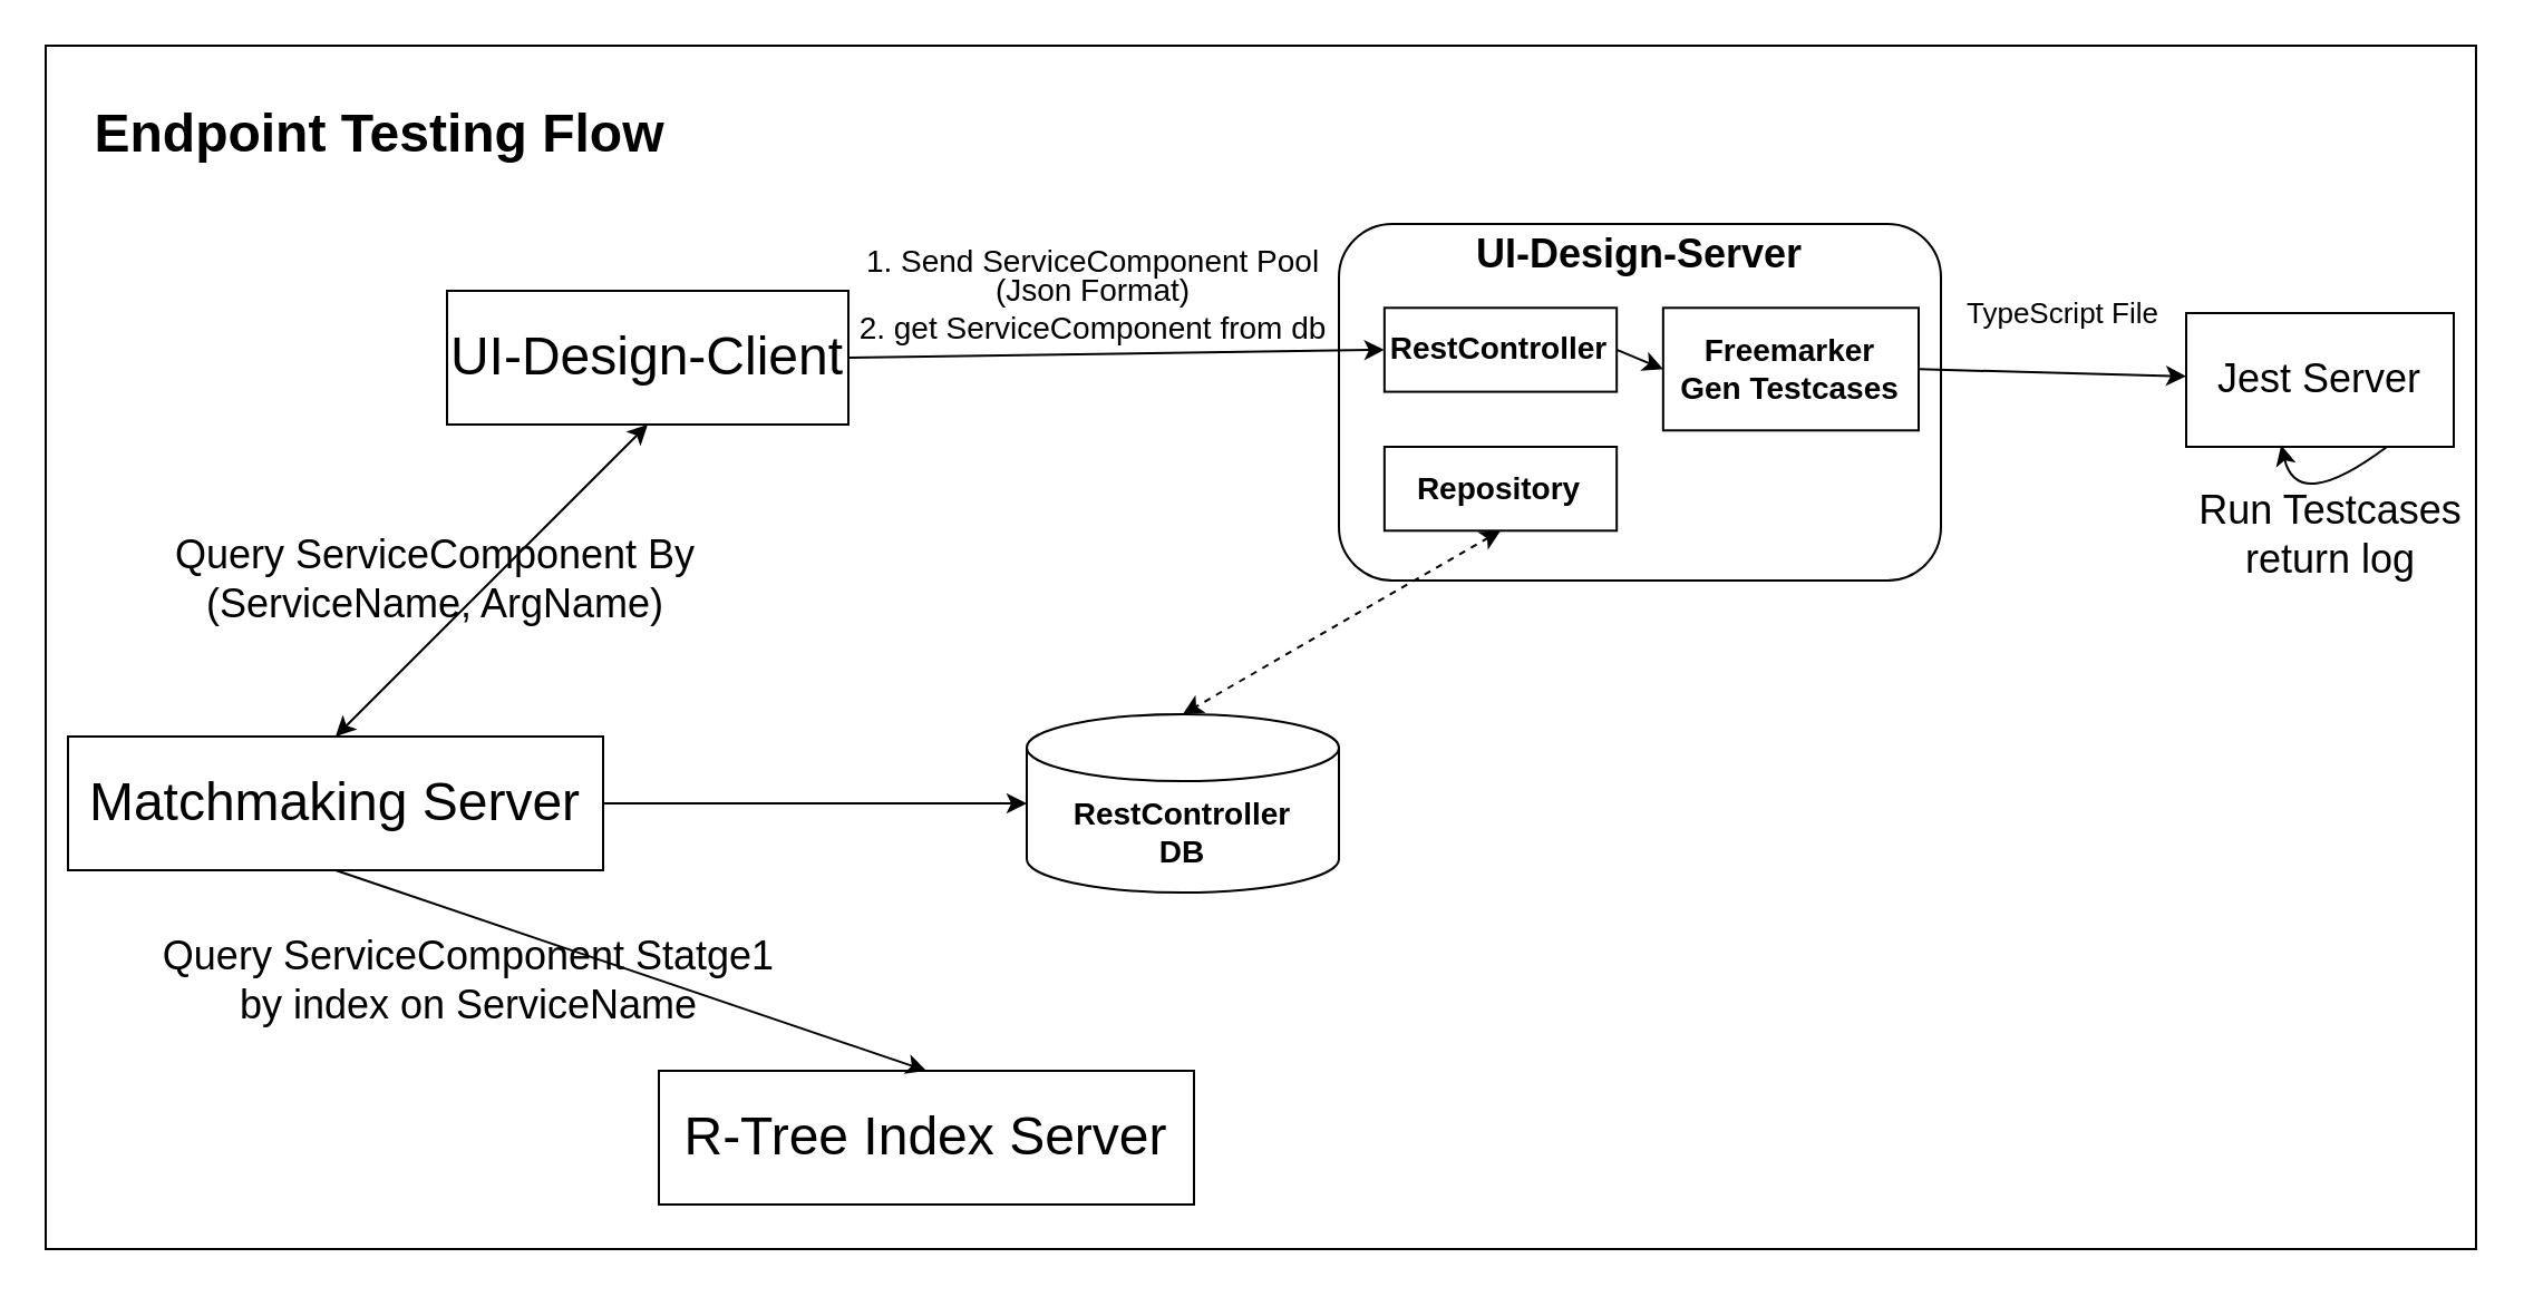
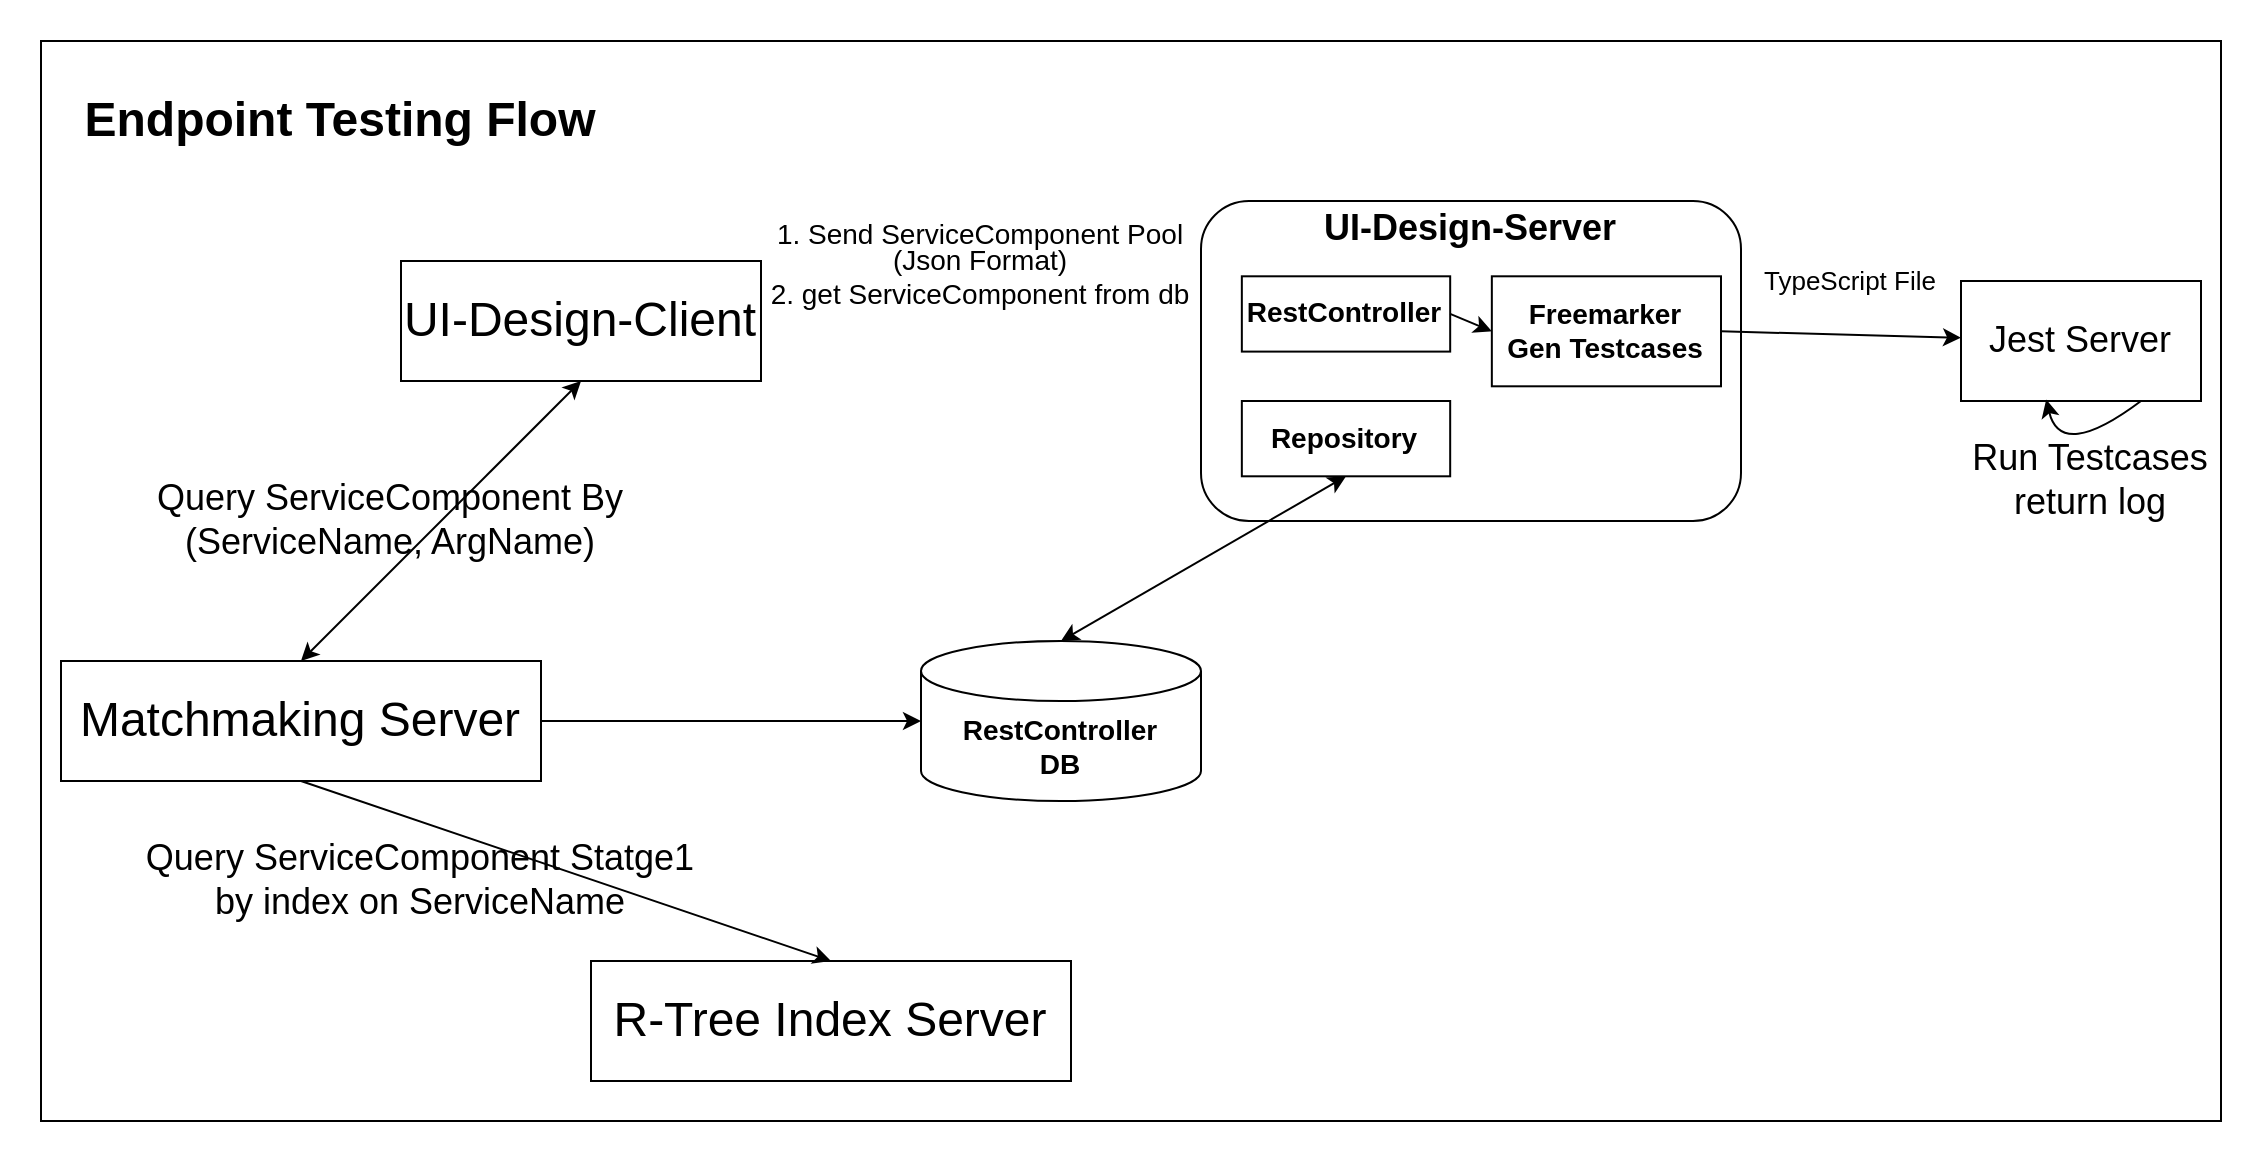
  <mxCell id="0" />
  <mxCell id="1" parent="0" />
  <mxCell id="2" value="" style="rounded=0;whiteSpace=wrap;html=1;" parent="1" vertex="1"><mxGeometry x="20" y="20" width="1090" height="540" as="geometry" /></mxCell>
  <mxCell id="3" value="Endpoint Testing Flow" style="text;html=1;strokeColor=none;fillColor=none;align=center;verticalAlign=middle;whiteSpace=wrap;rounded=0;fontSize=24;fontStyle=1" parent="1" vertex="1"><mxGeometry x="30" y="50" width="280" height="20" as="geometry" /></mxCell>
  <mxCell id="4" value="UI-Design-Client" style="rounded=0;whiteSpace=wrap;html=1;fontSize=24;" parent="1" vertex="1"><mxGeometry x="200" y="130" width="180" height="60" as="geometry" /></mxCell>
  <mxCell id="5" value="&lt;font style=&quot;font-size: 14px ; line-height: 60%&quot;&gt;1. Send ServiceComponent Pool&lt;br style=&quot;font-size: 14px&quot;&gt;&lt;div style=&quot;font-size: 14px&quot;&gt;&lt;span style=&quot;font-size: 14px&quot;&gt;(Json Format)&lt;/span&gt;&lt;/div&gt;&lt;div style=&quot;font-size: 14px&quot;&gt;&lt;span&gt;&lt;br&gt;&lt;/span&gt;&lt;/div&gt;&lt;div style=&quot;font-size: 14px&quot;&gt;&lt;span&gt;2. get ServiceComponent from db&lt;/span&gt;&lt;/div&gt;&lt;/font&gt;" style="text;html=1;strokeColor=none;fillColor=none;align=center;verticalAlign=middle;whiteSpace=wrap;rounded=0;fontSize=14;" parent="1" vertex="1"><mxGeometry x="380" y="120" width="220" height="20" as="geometry" /></mxCell>
  <mxCell id="6" value="" style="group" parent="1" vertex="1" connectable="0"><mxGeometry x="610" y="100" width="270" height="160" as="geometry" /></mxCell>
  <mxCell id="7" value="" style="rounded=1;whiteSpace=wrap;html=1;fontSize=24;" parent="6" vertex="1"><mxGeometry x="-10" width="270" height="160" as="geometry" /></mxCell>
  <mxCell id="8" value="UI-Design-Server" style="text;html=1;strokeColor=none;fillColor=none;align=center;verticalAlign=middle;whiteSpace=wrap;rounded=0;fontSize=18;fontStyle=1" parent="6" vertex="1"><mxGeometry x="37.76" y="4.71" width="174.479" height="18.82" as="geometry" /></mxCell>
  <mxCell id="9" value="&lt;b&gt;Freemarker&lt;br&gt;Gen Testcases&lt;/b&gt;" style="rounded=0;whiteSpace=wrap;html=1;fontSize=14;" parent="6" vertex="1"><mxGeometry x="135.42" y="37.647" width="114.583" height="55" as="geometry" /></mxCell>
  <mxCell id="10" value="&lt;b&gt;RestController&lt;/b&gt;" style="rounded=0;whiteSpace=wrap;html=1;fontSize=14;" parent="6" vertex="1"><mxGeometry x="10.417" y="37.647" width="104.167" height="37.647" as="geometry" /></mxCell>
  <mxCell id="11" value="&lt;b&gt;Repository&lt;/b&gt;" style="rounded=0;whiteSpace=wrap;html=1;fontSize=14;" parent="6" vertex="1"><mxGeometry x="10.417" y="99.998" width="104.167" height="37.647" as="geometry" /></mxCell>
  <mxCell id="12" value="" style="endArrow=classic;html=1;fontSize=18;exitX=1;exitY=0.5;exitDx=0;exitDy=0;entryX=0;entryY=0.5;entryDx=0;entryDy=0;" parent="6" source="10" target="9" edge="1"><mxGeometry width="50" height="50" relative="1" as="geometry"><mxPoint x="90" y="300" as="sourcePoint" /><mxPoint x="140" y="250" as="targetPoint" /></mxGeometry></mxCell>
  <mxCell id="13" value="&lt;font style=&quot;font-size: 18px&quot;&gt;Jest Server&lt;/font&gt;" style="rounded=0;whiteSpace=wrap;html=1;" parent="1" vertex="1"><mxGeometry x="980" y="140" width="120" height="60" as="geometry" /></mxCell>
  <mxCell id="14" value="" style="endArrow=classic;html=1;fontSize=14;exitX=1;exitY=0.5;exitDx=0;exitDy=0;" parent="1" source="9" target="13" edge="1"><mxGeometry x="-50" y="750" width="50" height="50" as="geometry"><mxPoint x="770" y="160" as="sourcePoint" /><mxPoint x="797.5" y="110" as="targetPoint" /></mxGeometry></mxCell>
  <mxCell id="15" value="&lt;b&gt;RestController&lt;br&gt;DB&lt;/b&gt;" style="shape=cylinder3;whiteSpace=wrap;html=1;boundedLbl=1;backgroundOutline=1;size=15;fontSize=14;" parent="1" vertex="1"><mxGeometry x="460" y="320" width="140" height="80" as="geometry" /></mxCell>
- <mxCell id="16" value="" style="endArrow=classic;html=1;fontSize=18;exitX=0.5;exitY=1;exitDx=0;exitDy=0;entryX=0.5;entryY=0;entryDx=0;entryDy=0;entryPerimeter=0;startArrow=classic;startFill=1;dashed=1;" parent="1" source="11" target="15" edge="1"><mxGeometry width="50" height="50" relative="1" as="geometry"><mxPoint x="700" y="400" as="sourcePoint" /><mxPoint x="750" y="350" as="targetPoint" /></mxGeometry></mxCell>
- <mxCell id="17" value="" style="endArrow=classic;html=1;fontSize=18;exitX=1;exitY=0.5;exitDx=0;exitDy=0;entryX=0;entryY=0.5;entryDx=0;entryDy=0;" parent="1" source="4" target="10" edge="1"><mxGeometry width="50" height="50" relative="1" as="geometry"><mxPoint x="700" y="400" as="sourcePoint" /><mxPoint x="750" y="350" as="targetPoint" /></mxGeometry></mxCell>
+ <mxCell id="16" value="" style="endArrow=classic;html=1;fontSize=18;exitX=0.5;exitY=1;exitDx=0;exitDy=0;entryX=0.5;entryY=0;entryDx=0;entryDy=0;entryPerimeter=0;startArrow=classic;startFill=1;" parent="1" source="11" target="15" edge="1"><mxGeometry width="50" height="50" relative="1" as="geometry"><mxPoint x="700" y="400" as="sourcePoint" /><mxPoint x="750" y="350" as="targetPoint" /></mxGeometry></mxCell>
  <mxCell id="18" value="" style="curved=1;endArrow=classic;html=1;fontSize=18;exitX=0.75;exitY=1;exitDx=0;exitDy=0;entryX=0.355;entryY=0.988;entryDx=0;entryDy=0;entryPerimeter=0;" parent="1" source="13" target="13" edge="1"><mxGeometry width="50" height="50" relative="1" as="geometry"><mxPoint x="860" y="320" as="sourcePoint" /><mxPoint x="910" y="270" as="targetPoint" /><Array as="points"><mxPoint x="1030" y="230" /></Array></mxGeometry></mxCell>
  <mxCell id="19" value="Run Testcases&lt;br&gt;return log" style="text;html=1;strokeColor=none;fillColor=none;align=center;verticalAlign=middle;whiteSpace=wrap;rounded=0;fontSize=18;" parent="1" vertex="1"><mxGeometry x="980" y="230" width="130" height="20" as="geometry" /></mxCell>
  <mxCell id="20" value="Matchmaking Server" style="rounded=0;whiteSpace=wrap;html=1;fontSize=24;" parent="1" vertex="1"><mxGeometry x="30" y="330" width="240" height="60" as="geometry" /></mxCell>
  <mxCell id="21" value="R-Tree Index Server" style="rounded=0;whiteSpace=wrap;html=1;fontSize=24;" parent="1" vertex="1"><mxGeometry x="295" y="480" width="240" height="60" as="geometry" /></mxCell>
  <mxCell id="22" value="" style="endArrow=classic;html=1;fontSize=18;exitX=0.5;exitY=1;exitDx=0;exitDy=0;entryX=0.5;entryY=0;entryDx=0;entryDy=0;" parent="1" source="20" target="21" edge="1"><mxGeometry width="50" height="50" relative="1" as="geometry"><mxPoint x="600" y="450" as="sourcePoint" /><mxPoint x="650" y="400" as="targetPoint" /></mxGeometry></mxCell>
  <mxCell id="23" value="" style="endArrow=classic;html=1;fontSize=18;exitX=1;exitY=0.5;exitDx=0;exitDy=0;entryX=0;entryY=0.5;entryDx=0;entryDy=0;entryPerimeter=0;" parent="1" source="20" target="15" edge="1"><mxGeometry width="50" height="50" relative="1" as="geometry"><mxPoint x="600" y="450" as="sourcePoint" /><mxPoint x="650" y="400" as="targetPoint" /></mxGeometry></mxCell>
  <mxCell id="24" value="" style="endArrow=classic;html=1;fontSize=18;exitX=0.5;exitY=1;exitDx=0;exitDy=0;entryX=0.5;entryY=0;entryDx=0;entryDy=0;startArrow=classic;startFill=1;" parent="1" source="4" target="20" edge="1"><mxGeometry width="50" height="50" relative="1" as="geometry"><mxPoint x="600" y="450" as="sourcePoint" /><mxPoint x="650" y="400" as="targetPoint" /></mxGeometry></mxCell>
  <mxCell id="25" value="Query ServiceComponent By (ServiceName, ArgName)" style="text;html=1;strokeColor=none;fillColor=none;align=center;verticalAlign=middle;whiteSpace=wrap;rounded=0;fontSize=18;" parent="1" vertex="1"><mxGeometry x="70" y="250" width="250" height="20" as="geometry" /></mxCell>
  <mxCell id="26" value="Query ServiceComponent Statge1 by index on ServiceName" style="text;html=1;strokeColor=none;fillColor=none;align=center;verticalAlign=middle;whiteSpace=wrap;rounded=0;fontSize=18;" parent="1" vertex="1"><mxGeometry x="70" y="430" width="280" height="20" as="geometry" /></mxCell>
  <mxCell id="27" value="TypeScript File" style="text;html=1;strokeColor=none;fillColor=none;align=center;verticalAlign=middle;whiteSpace=wrap;rounded=0;fontSize=13;" parent="1" vertex="1"><mxGeometry x="880" y="130" width="90" height="20" as="geometry" /></mxCell>
